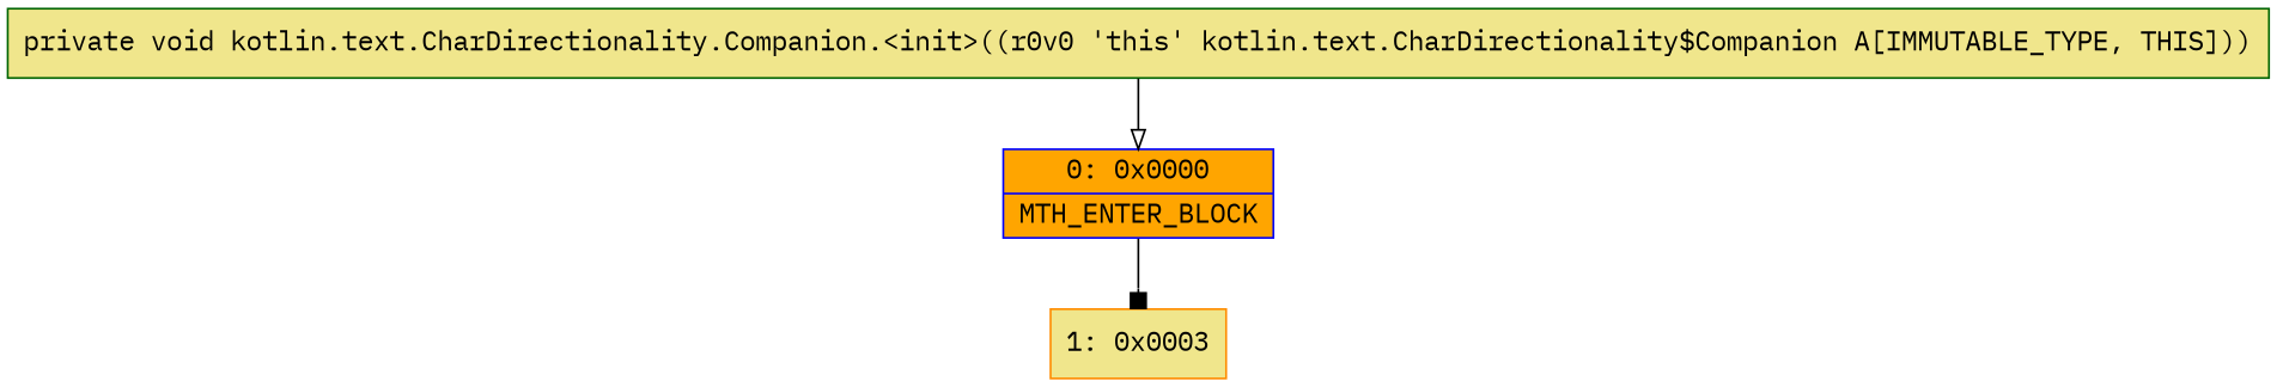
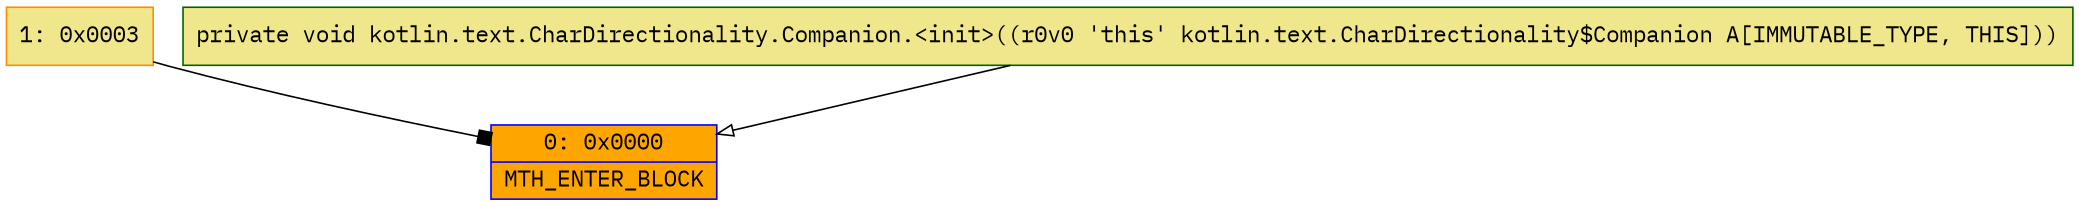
  digraph {
    fontname="IBM Plex Mono"
    node [shape=record style=filled fillcolor=khaki fontname="IBM Plex Mono"]
    edge [fontname="IBM Plex Mono"]
    n1 [color=blue label="{0\:\ 0x0000|MTH_ENTER_BLOCK\l}" fillcolor=orange]
    n2 [color=darkorange label="{1\:\ 0x0003}"]
    n3 [label="{private void kotlin.text.CharDirectionality.Companion.\<init\>((r0v0 'this' kotlin.text.CharDirectionality$Companion A[IMMUTABLE_TYPE, THIS])) }" color=darkgreen]
    subgraph cluster_1 {
      label="R(0)"
    }
-   n1 -> n2 [arrowhead=box]
+   n2 -> n1 [arrowhead=box]
    n3 -> n1 [arrowhead=onormal]
  }
